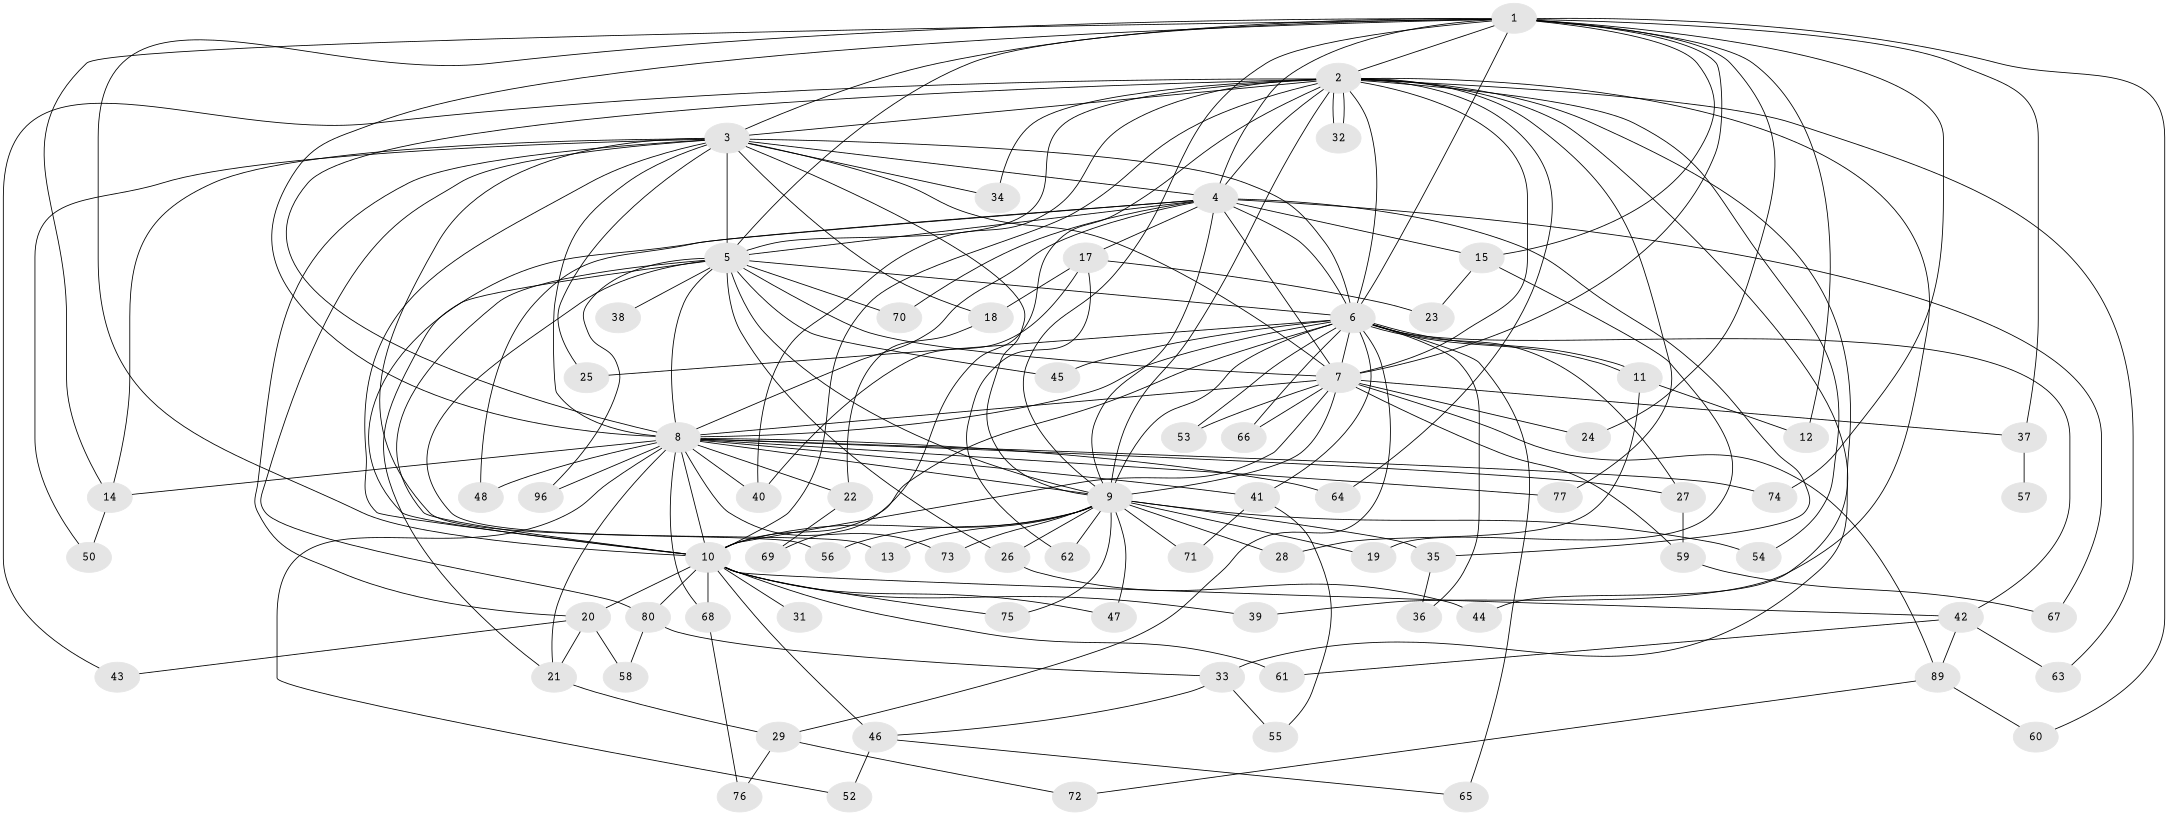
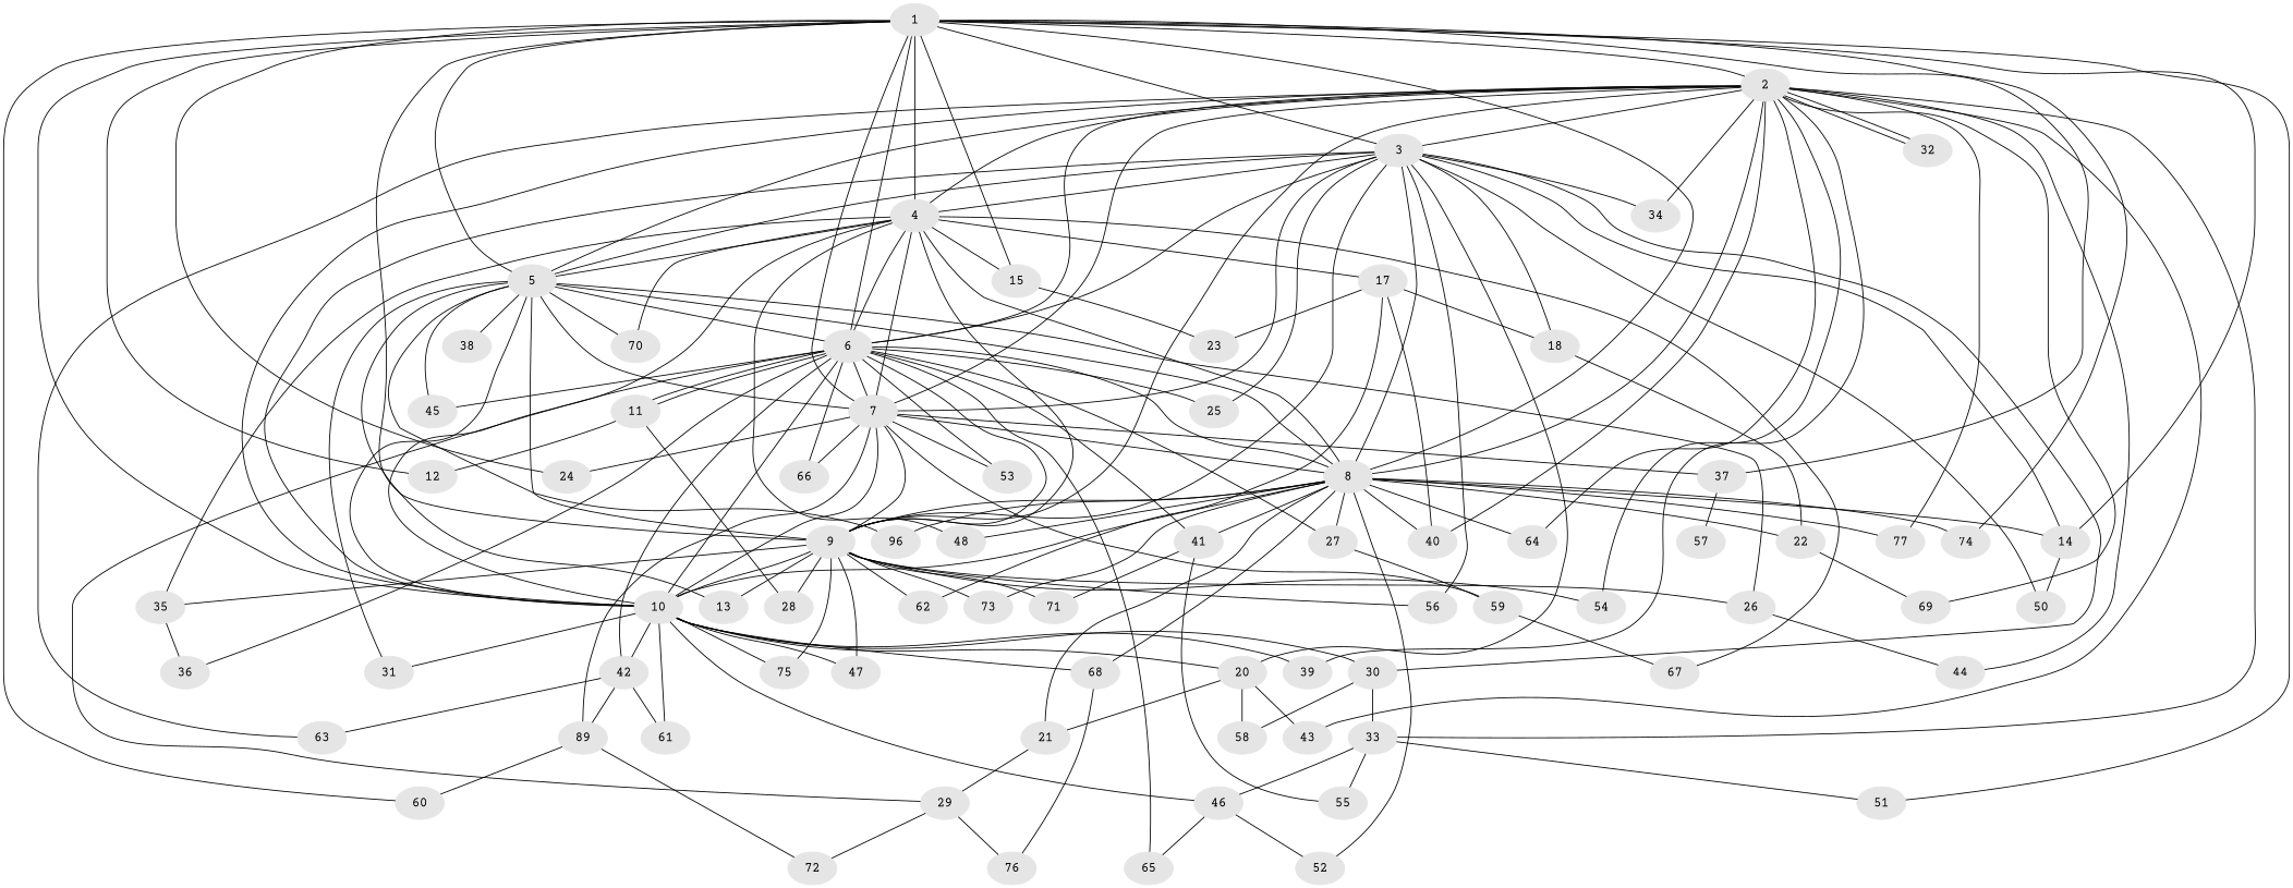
  graph {
    fontname="Courier Prime"
    node [color=gray90 fontname="Courier Prime" style=filled]
    edge [fontname="Courier Prime"]
    1
    2
    3
    4
    5
    6
    7
    8
    9
    10
    12
    15
    24
    37
+   51
    60
    74
    14
    32
    33
    34
    39
    40
    43
    44
    54
    63
    64
    69
    77
    18
    20
    25
-   30 [label=80]
+   30
    50
    56
    17
    35
    48
    67
    70
    38
    13
    n44 [label=96]
    26
    31
    45
    11
    27
    29
    36
    41
    42
    53
    65
    66
    n57 [label=89]
    59
    21
    22
    52
    68
    73
-   19
    28
    47
    62
    71
    75
    46
    61
    23
    57
    55
    58
    72
    76
    1 -- 2
    1 -- 3
    1 -- 4
    1 -- 5
    1 -- 6
    1 -- 7
    1 -- 8
    1 -- 9
    1 -- 10
    1 -- 12
    1 -- 15
    1 -- 24
    1 -- 37
+   1 -- 51
    1 -- 60
    1 -- 74
    1 -- 14
    2 -- 3
    2 -- 4
    2 -- 5
    2 -- 6
    2 -- 7
    2 -- 8
    2 -- 9
    2 -- 10
    2 -- 32
    2 -- 32
    2 -- 33
    2 -- 34
    2 -- 39
    2 -- 40
    2 -- 43
    2 -- 44
    2 -- 54
    2 -- 63
    2 -- 64
    2 -- 69
    2 -- 77
    3 -- 4
    3 -- 5
    3 -- 6
    3 -- 7
    3 -- 8
    3 -- 9
    3 -- 10
    3 -- 14
    3 -- 34
    3 -- 18
    3 -- 20
    3 -- 25
    3 -- 30
    3 -- 50
    3 -- 56
    4 -- 5
    4 -- 6
    4 -- 7
    4 -- 8
    4 -- 9
    4 -- 10
    4 -- 15
    4 -- 17
    4 -- 35
    4 -- 48
    4 -- 67
    4 -- 70
    5 -- 6
    5 -- 7
    5 -- 8
    5 -- 9
    5 -- 10
    5 -- 70
    5 -- 38
    5 -- 13
    5 -- n44
    5 -- 26
-   5 -- 21
+   5 -- 31
    5 -- 45
    6 -- 7
    6 -- 8
    6 -- 9
    6 -- 10
    6 -- 25
    6 -- 45
    6 -- 11
    6 -- 11
    6 -- 27
    6 -- 29
    6 -- 36
    6 -- 41
    6 -- 42
    6 -- 53
    6 -- 65
    6 -- 66
    7 -- 8
    7 -- 9
    7 -- 10
    7 -- 24
    7 -- 37
    7 -- 53
    7 -- 66
    7 -- n57
    7 -- 59
    8 -- 9
    8 -- 10
    8 -- 74
    8 -- 14
    8 -- 40
    8 -- 64
    8 -- 77
    8 -- 48
    8 -- n44
    8 -- 27
    8 -- 41
    8 -- 21
    8 -- 22
    8 -- 52
    8 -- 68
    8 -- 73
    9 -- 10
    9 -- 54
    9 -- 56
    9 -- 35
    9 -- 13
    9 -- 26
    9 -- 73
-   9 -- 19
    9 -- 28
    9 -- 47
    9 -- 62
    9 -- 71
    9 -- 75
    10 -- 39
    10 -- 20
    10 -- 30
    10 -- 31
    10 -- 42
    10 -- 68
    10 -- 47
    10 -- 75
    10 -- 46
    10 -- 61
-   15 -- 19
    15 -- 23
    37 -- 57
    14 -- 50
+   33 -- 51
    33 -- 46
    33 -- 55
    18 -- 22
    20 -- 43
    20 -- 21
    20 -- 58
    30 -- 33
    30 -- 58
    17 -- 40
    17 -- 18
    17 -- 62
    17 -- 23
    35 -- 36
    26 -- 44
    11 -- 12
    11 -- 28
    27 -- 59
    29 -- 72
    29 -- 76
    41 -- 71
    41 -- 55
    42 -- 63
    42 -- n57
    42 -- 61
    n57 -- 60
    n57 -- 72
    59 -- 67
    21 -- 29
    22 -- 69
    68 -- 76
    46 -- 65
    46 -- 52
  }
